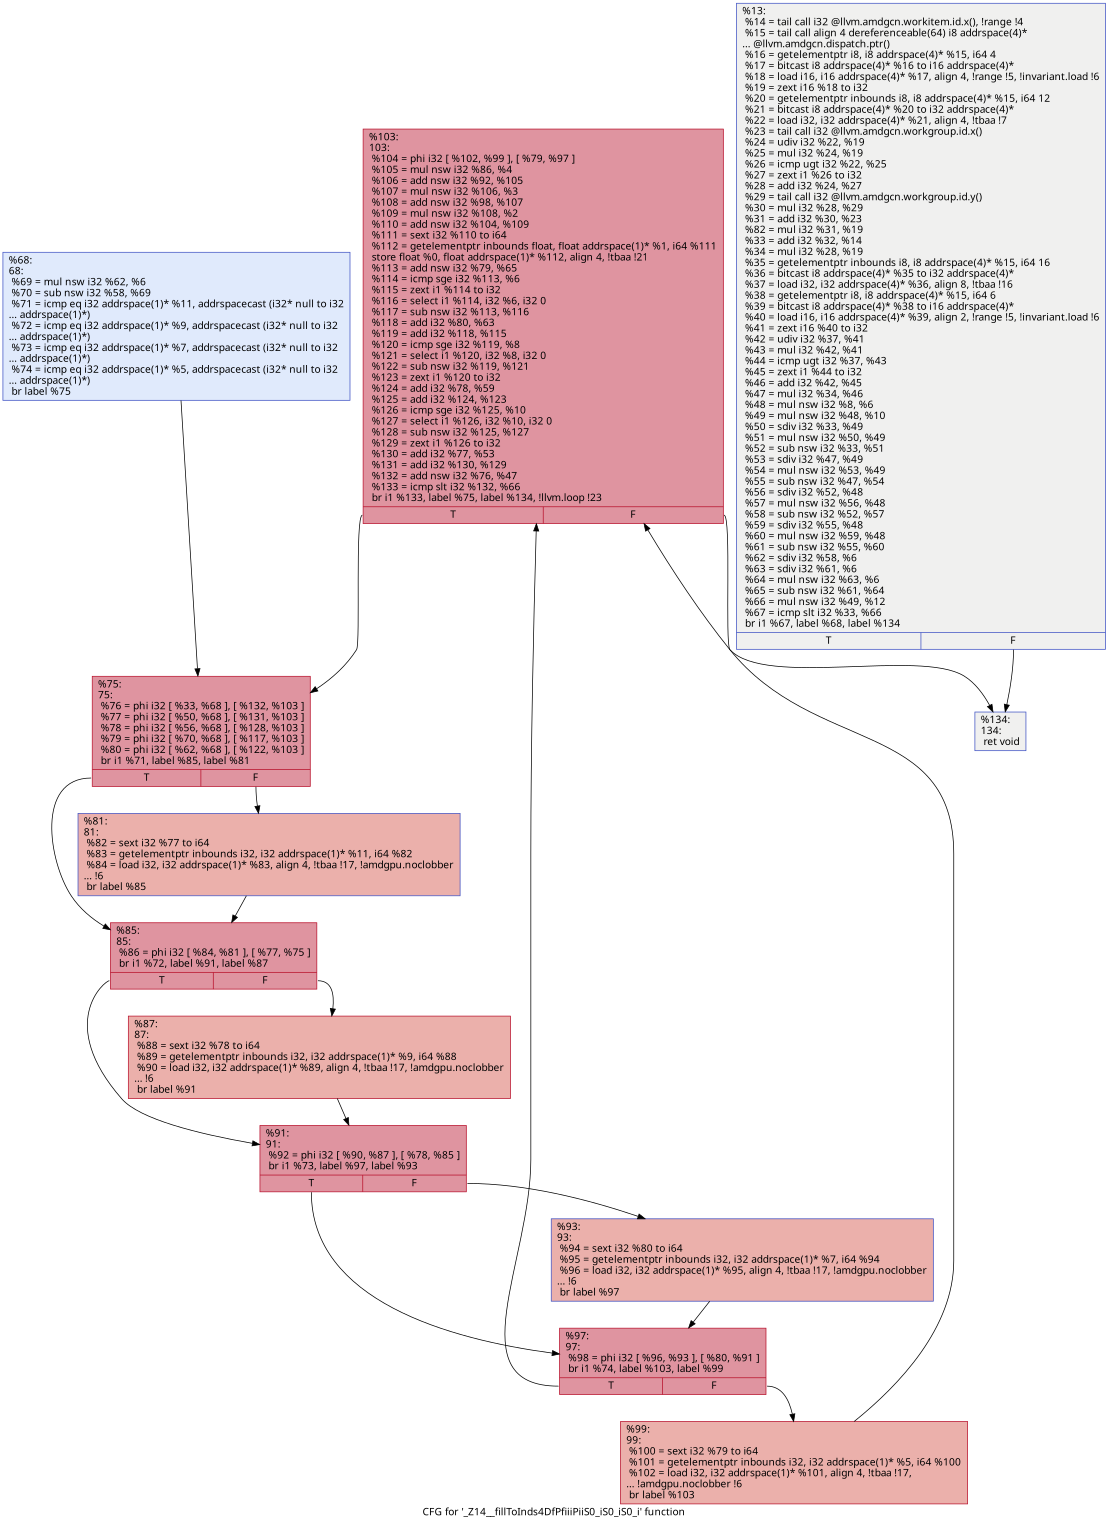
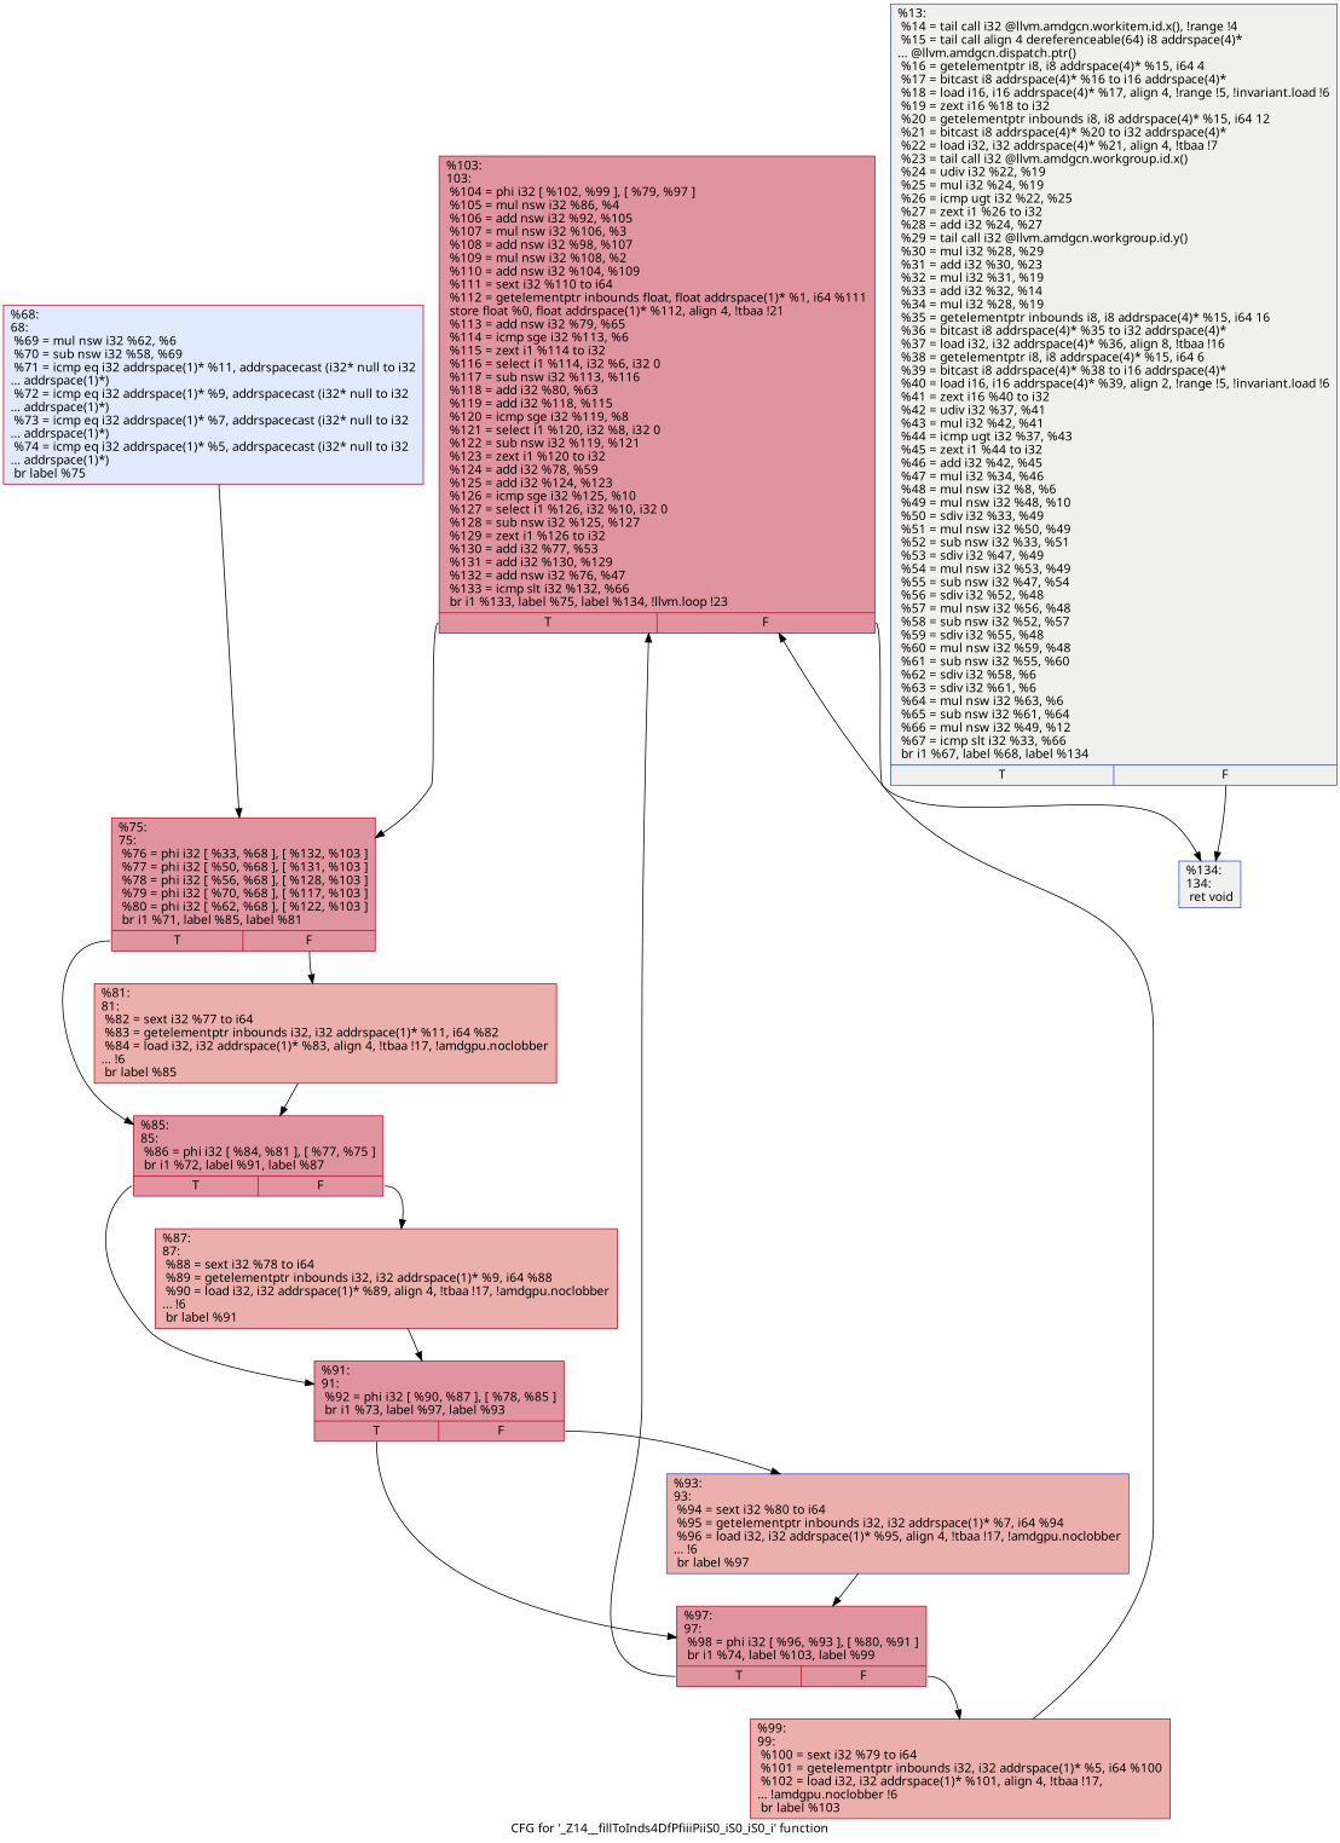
  digraph {
    fontname="Noto Sans"
    label="CFG for '_Z14__fillToInds4DfPfiiiPiiS0_iS0_iS0_i' function"
    node [color="#b70d28ff" fillcolor="#b70d2870" fontname="Noto Sans" shape=record style=filled]
    edge [fontname="Noto Sans" tailport=s0]
-   n1 [color="#3d50c3ff" fillcolor="#dedcdb70" label="{%13:\l  %14 = tail call i32 @llvm.amdgcn.workitem.id.x(), !range !4\l  %15 = tail call align 4 dereferenceable(64) i8 addrspace(4)*\l... @llvm.amdgcn.dispatch.ptr()\l  %16 = getelementptr i8, i8 addrspace(4)* %15, i64 4\l  %17 = bitcast i8 addrspace(4)* %16 to i16 addrspace(4)*\l  %18 = load i16, i16 addrspace(4)* %17, align 4, !range !5, !invariant.load !6\l  %19 = zext i16 %18 to i32\l  %20 = getelementptr inbounds i8, i8 addrspace(4)* %15, i64 12\l  %21 = bitcast i8 addrspace(4)* %20 to i32 addrspace(4)*\l  %22 = load i32, i32 addrspace(4)* %21, align 4, !tbaa !7\l  %23 = tail call i32 @llvm.amdgcn.workgroup.id.x()\l  %24 = udiv i32 %22, %19\l  %25 = mul i32 %24, %19\l  %26 = icmp ugt i32 %22, %25\l  %27 = zext i1 %26 to i32\l  %28 = add i32 %24, %27\l  %29 = tail call i32 @llvm.amdgcn.workgroup.id.y()\l  %30 = mul i32 %28, %29\l  %31 = add i32 %30, %23\l  %82 = mul i32 %31, %19\l  %33 = add i32 %32, %14\l  %34 = mul i32 %28, %19\l  %35 = getelementptr inbounds i8, i8 addrspace(4)* %15, i64 16\l  %36 = bitcast i8 addrspace(4)* %35 to i32 addrspace(4)*\l  %37 = load i32, i32 addrspace(4)* %36, align 8, !tbaa !16\l  %38 = getelementptr i8, i8 addrspace(4)* %15, i64 6\l  %39 = bitcast i8 addrspace(4)* %38 to i16 addrspace(4)*\l  %40 = load i16, i16 addrspace(4)* %39, align 2, !range !5, !invariant.load !6\l  %41 = zext i16 %40 to i32\l  %42 = udiv i32 %37, %41\l  %43 = mul i32 %42, %41\l  %44 = icmp ugt i32 %37, %43\l  %45 = zext i1 %44 to i32\l  %46 = add i32 %42, %45\l  %47 = mul i32 %34, %46\l  %48 = mul nsw i32 %8, %6\l  %49 = mul nsw i32 %48, %10\l  %50 = sdiv i32 %33, %49\l  %51 = mul nsw i32 %50, %49\l  %52 = sub nsw i32 %33, %51\l  %53 = sdiv i32 %47, %49\l  %54 = mul nsw i32 %53, %49\l  %55 = sub nsw i32 %47, %54\l  %56 = sdiv i32 %52, %48\l  %57 = mul nsw i32 %56, %48\l  %58 = sub nsw i32 %52, %57\l  %59 = sdiv i32 %55, %48\l  %60 = mul nsw i32 %59, %48\l  %61 = sub nsw i32 %55, %60\l  %62 = sdiv i32 %58, %6\l  %63 = sdiv i32 %61, %6\l  %64 = mul nsw i32 %63, %6\l  %65 = sub nsw i32 %61, %64\l  %66 = mul nsw i32 %49, %12\l  %67 = icmp slt i32 %33, %66\l  br i1 %67, label %68, label %134\l|{<s0>T|<s1>F}}"]
+   n1 [color="#3d50c3ff" fillcolor="#dedcdb70" label="{%13:\l  %14 = tail call i32 @llvm.amdgcn.workitem.id.x(), !range !4\l  %15 = tail call align 4 dereferenceable(64) i8 addrspace(4)*\l... @llvm.amdgcn.dispatch.ptr()\l  %16 = getelementptr i8, i8 addrspace(4)* %15, i64 4\l  %17 = bitcast i8 addrspace(4)* %16 to i16 addrspace(4)*\l  %18 = load i16, i16 addrspace(4)* %17, align 4, !range !5, !invariant.load !6\l  %19 = zext i16 %18 to i32\l  %20 = getelementptr inbounds i8, i8 addrspace(4)* %15, i64 12\l  %21 = bitcast i8 addrspace(4)* %20 to i32 addrspace(4)*\l  %22 = load i32, i32 addrspace(4)* %21, align 4, !tbaa !7\l  %23 = tail call i32 @llvm.amdgcn.workgroup.id.x()\l  %24 = udiv i32 %22, %19\l  %25 = mul i32 %24, %19\l  %26 = icmp ugt i32 %22, %25\l  %27 = zext i1 %26 to i32\l  %28 = add i32 %24, %27\l  %29 = tail call i32 @llvm.amdgcn.workgroup.id.y()\l  %30 = mul i32 %28, %29\l  %31 = add i32 %30, %23\l  %32 = mul i32 %31, %19\l  %33 = add i32 %32, %14\l  %34 = mul i32 %28, %19\l  %35 = getelementptr inbounds i8, i8 addrspace(4)* %15, i64 16\l  %36 = bitcast i8 addrspace(4)* %35 to i32 addrspace(4)*\l  %37 = load i32, i32 addrspace(4)* %36, align 8, !tbaa !16\l  %38 = getelementptr i8, i8 addrspace(4)* %15, i64 6\l  %39 = bitcast i8 addrspace(4)* %38 to i16 addrspace(4)*\l  %40 = load i16, i16 addrspace(4)* %39, align 2, !range !5, !invariant.load !6\l  %41 = zext i16 %40 to i32\l  %42 = udiv i32 %37, %41\l  %43 = mul i32 %42, %41\l  %44 = icmp ugt i32 %37, %43\l  %45 = zext i1 %44 to i32\l  %46 = add i32 %42, %45\l  %47 = mul i32 %34, %46\l  %48 = mul nsw i32 %8, %6\l  %49 = mul nsw i32 %48, %10\l  %50 = sdiv i32 %33, %49\l  %51 = mul nsw i32 %50, %49\l  %52 = sub nsw i32 %33, %51\l  %53 = sdiv i32 %47, %49\l  %54 = mul nsw i32 %53, %49\l  %55 = sub nsw i32 %47, %54\l  %56 = sdiv i32 %52, %48\l  %57 = mul nsw i32 %56, %48\l  %58 = sub nsw i32 %52, %57\l  %59 = sdiv i32 %55, %48\l  %60 = mul nsw i32 %59, %48\l  %61 = sub nsw i32 %55, %60\l  %62 = sdiv i32 %58, %6\l  %63 = sdiv i32 %61, %6\l  %64 = mul nsw i32 %63, %6\l  %65 = sub nsw i32 %61, %64\l  %66 = mul nsw i32 %49, %12\l  %67 = icmp slt i32 %33, %66\l  br i1 %67, label %68, label %134\l|{<s0>T|<s1>F}}"]
    n2 [color="#3d50c3ff" fillcolor="#dedcdb70" label="{%134:\l134:                                              \l  ret void\l}"]
-   n3 [color="#3d50c3ff" fillcolor="#b9d0f970" label="{%68:\l68:                                               \l  %69 = mul nsw i32 %62, %6\l  %70 = sub nsw i32 %58, %69\l  %71 = icmp eq i32 addrspace(1)* %11, addrspacecast (i32* null to i32\l... addrspace(1)*)\l  %72 = icmp eq i32 addrspace(1)* %9, addrspacecast (i32* null to i32\l... addrspace(1)*)\l  %73 = icmp eq i32 addrspace(1)* %7, addrspacecast (i32* null to i32\l... addrspace(1)*)\l  %74 = icmp eq i32 addrspace(1)* %5, addrspacecast (i32* null to i32\l... addrspace(1)*)\l  br label %75\l}"]
+   n3 [fillcolor="#b9d0f970" label="{%68:\l68:                                               \l  %69 = mul nsw i32 %62, %6\l  %70 = sub nsw i32 %58, %69\l  %71 = icmp eq i32 addrspace(1)* %11, addrspacecast (i32* null to i32\l... addrspace(1)*)\l  %72 = icmp eq i32 addrspace(1)* %9, addrspacecast (i32* null to i32\l... addrspace(1)*)\l  %73 = icmp eq i32 addrspace(1)* %7, addrspacecast (i32* null to i32\l... addrspace(1)*)\l  %74 = icmp eq i32 addrspace(1)* %5, addrspacecast (i32* null to i32\l... addrspace(1)*)\l  br label %75\l}"]
    n4 [label="{%75:\l75:                                               \l  %76 = phi i32 [ %33, %68 ], [ %132, %103 ]\l  %77 = phi i32 [ %50, %68 ], [ %131, %103 ]\l  %78 = phi i32 [ %56, %68 ], [ %128, %103 ]\l  %79 = phi i32 [ %70, %68 ], [ %117, %103 ]\l  %80 = phi i32 [ %62, %68 ], [ %122, %103 ]\l  br i1 %71, label %85, label %81\l|{<s0>T|<s1>F}}"]
    n5 [label="{%85:\l85:                                               \l  %86 = phi i32 [ %84, %81 ], [ %77, %75 ]\l  br i1 %72, label %91, label %87\l|{<s0>T|<s1>F}}"]
-   n6 [color="#3d50c3ff" fillcolor="#d24b4070" label="{%81:\l81:                                               \l  %82 = sext i32 %77 to i64\l  %83 = getelementptr inbounds i32, i32 addrspace(1)* %11, i64 %82\l  %84 = load i32, i32 addrspace(1)* %83, align 4, !tbaa !17, !amdgpu.noclobber\l... !6\l  br label %85\l}"]
+   n6 [fillcolor="#d24b4070" label="{%81:\l81:                                               \l  %82 = sext i32 %77 to i64\l  %83 = getelementptr inbounds i32, i32 addrspace(1)* %11, i64 %82\l  %84 = load i32, i32 addrspace(1)* %83, align 4, !tbaa !17, !amdgpu.noclobber\l... !6\l  br label %85\l}"]
    n7 [label="{%91:\l91:                                               \l  %92 = phi i32 [ %90, %87 ], [ %78, %85 ]\l  br i1 %73, label %97, label %93\l|{<s0>T|<s1>F}}"]
    n8 [fillcolor="#d24b4070" label="{%87:\l87:                                               \l  %88 = sext i32 %78 to i64\l  %89 = getelementptr inbounds i32, i32 addrspace(1)* %9, i64 %88\l  %90 = load i32, i32 addrspace(1)* %89, align 4, !tbaa !17, !amdgpu.noclobber\l... !6\l  br label %91\l}"]
    n9 [label="{%97:\l97:                                               \l  %98 = phi i32 [ %96, %93 ], [ %80, %91 ]\l  br i1 %74, label %103, label %99\l|{<s0>T|<s1>F}}"]
    n10 [color="#3d50c3ff" fillcolor="#d24b4070" label="{%93:\l93:                                               \l  %94 = sext i32 %80 to i64\l  %95 = getelementptr inbounds i32, i32 addrspace(1)* %7, i64 %94\l  %96 = load i32, i32 addrspace(1)* %95, align 4, !tbaa !17, !amdgpu.noclobber\l... !6\l  br label %97\l}"]
    n11 [label="{%103:\l103:                                              \l  %104 = phi i32 [ %102, %99 ], [ %79, %97 ]\l  %105 = mul nsw i32 %86, %4\l  %106 = add nsw i32 %92, %105\l  %107 = mul nsw i32 %106, %3\l  %108 = add nsw i32 %98, %107\l  %109 = mul nsw i32 %108, %2\l  %110 = add nsw i32 %104, %109\l  %111 = sext i32 %110 to i64\l  %112 = getelementptr inbounds float, float addrspace(1)* %1, i64 %111\l  store float %0, float addrspace(1)* %112, align 4, !tbaa !21\l  %113 = add nsw i32 %79, %65\l  %114 = icmp sge i32 %113, %6\l  %115 = zext i1 %114 to i32\l  %116 = select i1 %114, i32 %6, i32 0\l  %117 = sub nsw i32 %113, %116\l  %118 = add i32 %80, %63\l  %119 = add i32 %118, %115\l  %120 = icmp sge i32 %119, %8\l  %121 = select i1 %120, i32 %8, i32 0\l  %122 = sub nsw i32 %119, %121\l  %123 = zext i1 %120 to i32\l  %124 = add i32 %78, %59\l  %125 = add i32 %124, %123\l  %126 = icmp sge i32 %125, %10\l  %127 = select i1 %126, i32 %10, i32 0\l  %128 = sub nsw i32 %125, %127\l  %129 = zext i1 %126 to i32\l  %130 = add i32 %77, %53\l  %131 = add i32 %130, %129\l  %132 = add nsw i32 %76, %47\l  %133 = icmp slt i32 %132, %66\l  br i1 %133, label %75, label %134, !llvm.loop !23\l|{<s0>T|<s1>F}}"]
    n12 [fillcolor="#d24b4070" label="{%99:\l99:                                               \l  %100 = sext i32 %79 to i64\l  %101 = getelementptr inbounds i32, i32 addrspace(1)* %5, i64 %100\l  %102 = load i32, i32 addrspace(1)* %101, align 4, !tbaa !17,\l... !amdgpu.noclobber !6\l  br label %103\l}"]
    n1 -> n2 [tailport=s1]
    n3 -> n4
    n4 -> n5
    n4 -> n6 [tailport=s1]
    n5 -> n7
    n5 -> n8 [tailport=s1]
    n6 -> n5
    n7 -> n9
    n7 -> n10 [tailport=s1]
    n8 -> n7
    n9 -> n11
    n9 -> n12 [tailport=s1]
    n10 -> n9
    n11 -> n2 [tailport=s1]
    n11 -> n4
    n12 -> n11
  }
